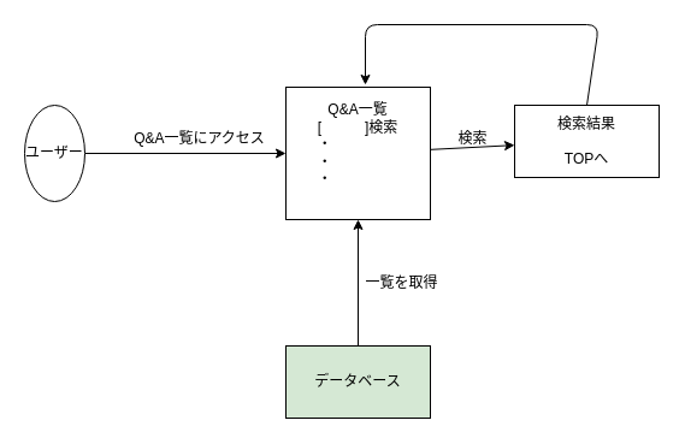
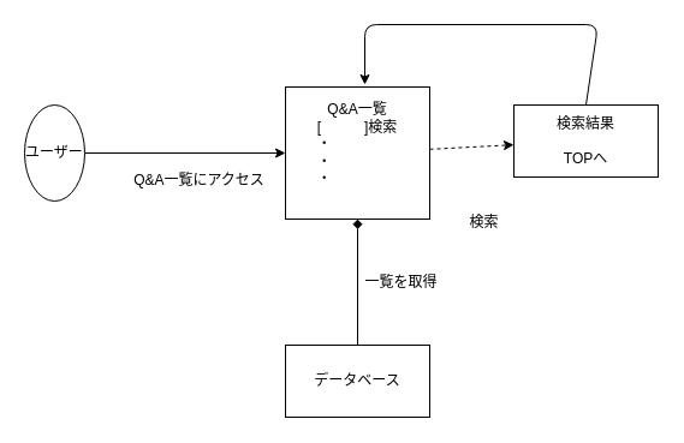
  <mxCell id="0" />
  <mxCell id="1" parent="0" />
- <mxCell id="2" value="" style="edgeStyle=none;html=1;" edge="1" parent="1" source="3" target="11"><mxGeometry relative="1" as="geometry" /></mxCell>
+ <mxCell id="2" value="" style="edgeStyle=none;html=1;dashed=1;" edge="1" parent="1" source="3" target="11"><mxGeometry relative="1" as="geometry" /></mxCell>
  <mxCell id="3" value="Q&amp;amp;A一覧&lt;div&gt;[　　　]検索&lt;/div&gt;&lt;div style=&quot;text-align: left;&quot;&gt;・&lt;/div&gt;&lt;div style=&quot;text-align: left;&quot;&gt;・&lt;/div&gt;&lt;div style=&quot;text-align: left;&quot;&gt;・&lt;/div&gt;&lt;div&gt;&lt;br&gt;&lt;/div&gt;" style="whiteSpace=wrap;html=1;" vertex="1" parent="1"><mxGeometry x="237" y="72" width="120" height="110" as="geometry" /></mxCell>
  <mxCell id="4" value="" style="edgeStyle=none;html=1;" edge="1" parent="1" source="5" target="3"><mxGeometry relative="1" as="geometry" /></mxCell>
  <mxCell id="5" value="ユーザー" style="ellipse;whiteSpace=wrap;html=1;" vertex="1" parent="1"><mxGeometry x="20" y="87" width="50" height="80" as="geometry" /></mxCell>
- <mxCell id="6" value="Q&amp;amp;A一覧にアクセス" style="text;html=1;align=center;verticalAlign=middle;resizable=0;points=[];autosize=1;strokeColor=none;fillColor=none;" vertex="1" parent="1"><mxGeometry x="100" y="100" width="130" height="30" as="geometry" /></mxCell>
- <mxCell id="7" value="" style="edgeStyle=none;html=1;" edge="1" parent="1" source="8" target="3"><mxGeometry relative="1" as="geometry" /></mxCell>
- <mxCell id="8" value="データベース" style="whiteSpace=wrap;html=1;fillColor=#d5e8d4;" vertex="1" parent="1"><mxGeometry x="237" y="287" width="120" height="60" as="geometry" /></mxCell>
+ <mxCell id="6" value="Q&amp;amp;A一覧にアクセス" style="text;html=1;align=center;verticalAlign=middle;resizable=0;points=[];autosize=1;strokeColor=none;fillColor=none;" vertex="1" parent="1"><mxGeometry x="100" y="135" width="130" height="30" as="geometry" /></mxCell>
+ <mxCell id="7" value="" style="edgeStyle=none;html=1;endArrow=diamond;" edge="1" parent="1" source="8" target="3"><mxGeometry relative="1" as="geometry" /></mxCell>
+ <mxCell id="8" value="データベース" style="whiteSpace=wrap;html=1;" vertex="1" parent="1"><mxGeometry x="237" y="287" width="120" height="60" as="geometry" /></mxCell>
  <mxCell id="9" value="一覧を取得" style="text;html=1;align=center;verticalAlign=middle;resizable=0;points=[];autosize=1;strokeColor=none;fillColor=none;" vertex="1" parent="1"><mxGeometry x="293" y="220" width="80" height="30" as="geometry" /></mxCell>
  <mxCell id="10" style="edgeStyle=none;html=1;exitX=0.5;exitY=0;exitDx=0;exitDy=0;" edge="1" parent="1" source="11"><mxGeometry relative="1" as="geometry"><mxPoint x="303" y="70" as="targetPoint" /><mxPoint x="497" y="37" as="sourcePoint" /><Array as="points"><mxPoint x="497" y="20" /><mxPoint x="303" y="20" /></Array></mxGeometry></mxCell>
  <mxCell id="11" value="検索結果&lt;div&gt;&lt;br&gt;&lt;/div&gt;&lt;div&gt;TOPへ&lt;/div&gt;" style="whiteSpace=wrap;html=1;" vertex="1" parent="1"><mxGeometry x="427" y="87" width="120" height="60" as="geometry" /></mxCell>
- <mxCell id="12" value="検索" style="text;html=1;align=center;verticalAlign=middle;resizable=0;points=[];autosize=1;strokeColor=none;fillColor=none;" vertex="1" parent="1"><mxGeometry x="367" y="100" width="50" height="30" as="geometry" /></mxCell>
+ <mxCell id="12" value="検索" style="text;html=1;align=center;verticalAlign=middle;resizable=0;points=[];autosize=1;strokeColor=none;fillColor=none;" vertex="1" parent="1"><mxGeometry x="377" y="170" width="50" height="30" as="geometry" /></mxCell>
